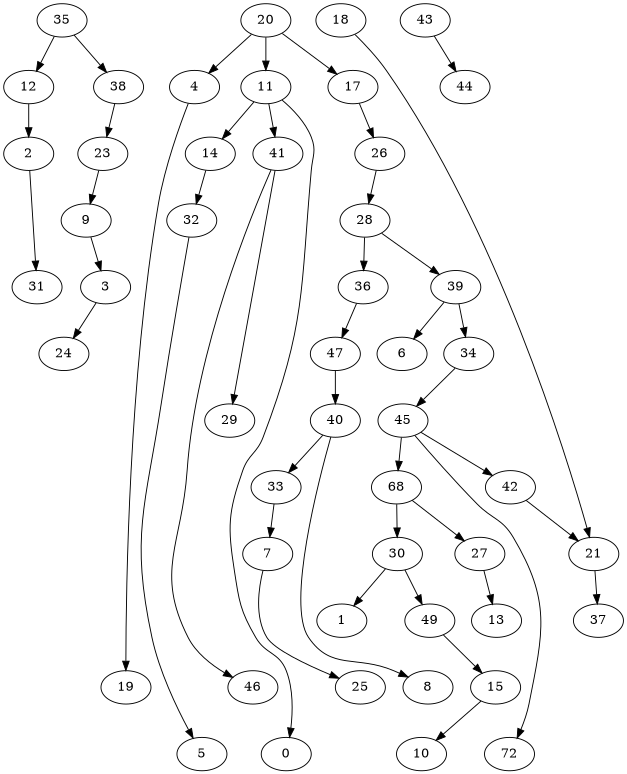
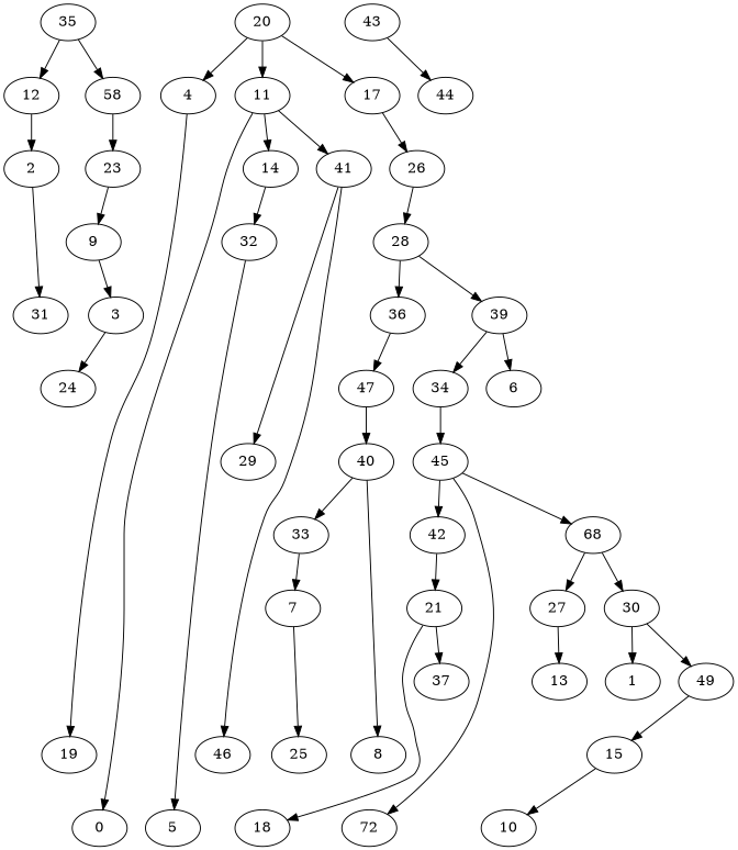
  digraph {
    edge [weight=0]
    2
    31
    3
    24
    4
    19
    7
    25
    9
    11
    0
    14
    41
    32
    29
    46
    12
    5
    15
    10
    43
    44
    17
    26
    28
    20
    21
    18
    37
    23
    36
    39
    35
-   38
+   38 [label=58]
    27
    13
    47
    34
    6
    30
    1
    49
    33
    45
    42
    n46 [label=72]
    n47 [label=68]
    40
    8
    2 -> 31
    3 -> 24
    4 -> 19
    7 -> 25
    9 -> 3
    11 -> 0
    11 -> 14
    11 -> 41
    14 -> 32
    41 -> 29
    41 -> 46
    32 -> 5
    12 -> 2
    15 -> 10
    43 -> 44
    17 -> 26
    26 -> 28
    28 -> 36
    28 -> 39
    20 -> 4
    20 -> 11 [weight=1]
    20 -> 17
-   18 -> 21
+   21 -> 18
    21 -> 37
    23 -> 9
    36 -> 47
    39 -> 34
    39 -> 6
    35 -> 12
    35 -> 38
    38 -> 23
    27 -> 13
    47 -> 40 [weight=1]
    34 -> 45
    30 -> 1
    30 -> 49
    49 -> 15
    33 -> 7
    45 -> 42
    45 -> n46
    45 -> n47
    42 -> 21
    n47 -> 27
    n47 -> 30
    40 -> 33
    40 -> 8
  }
